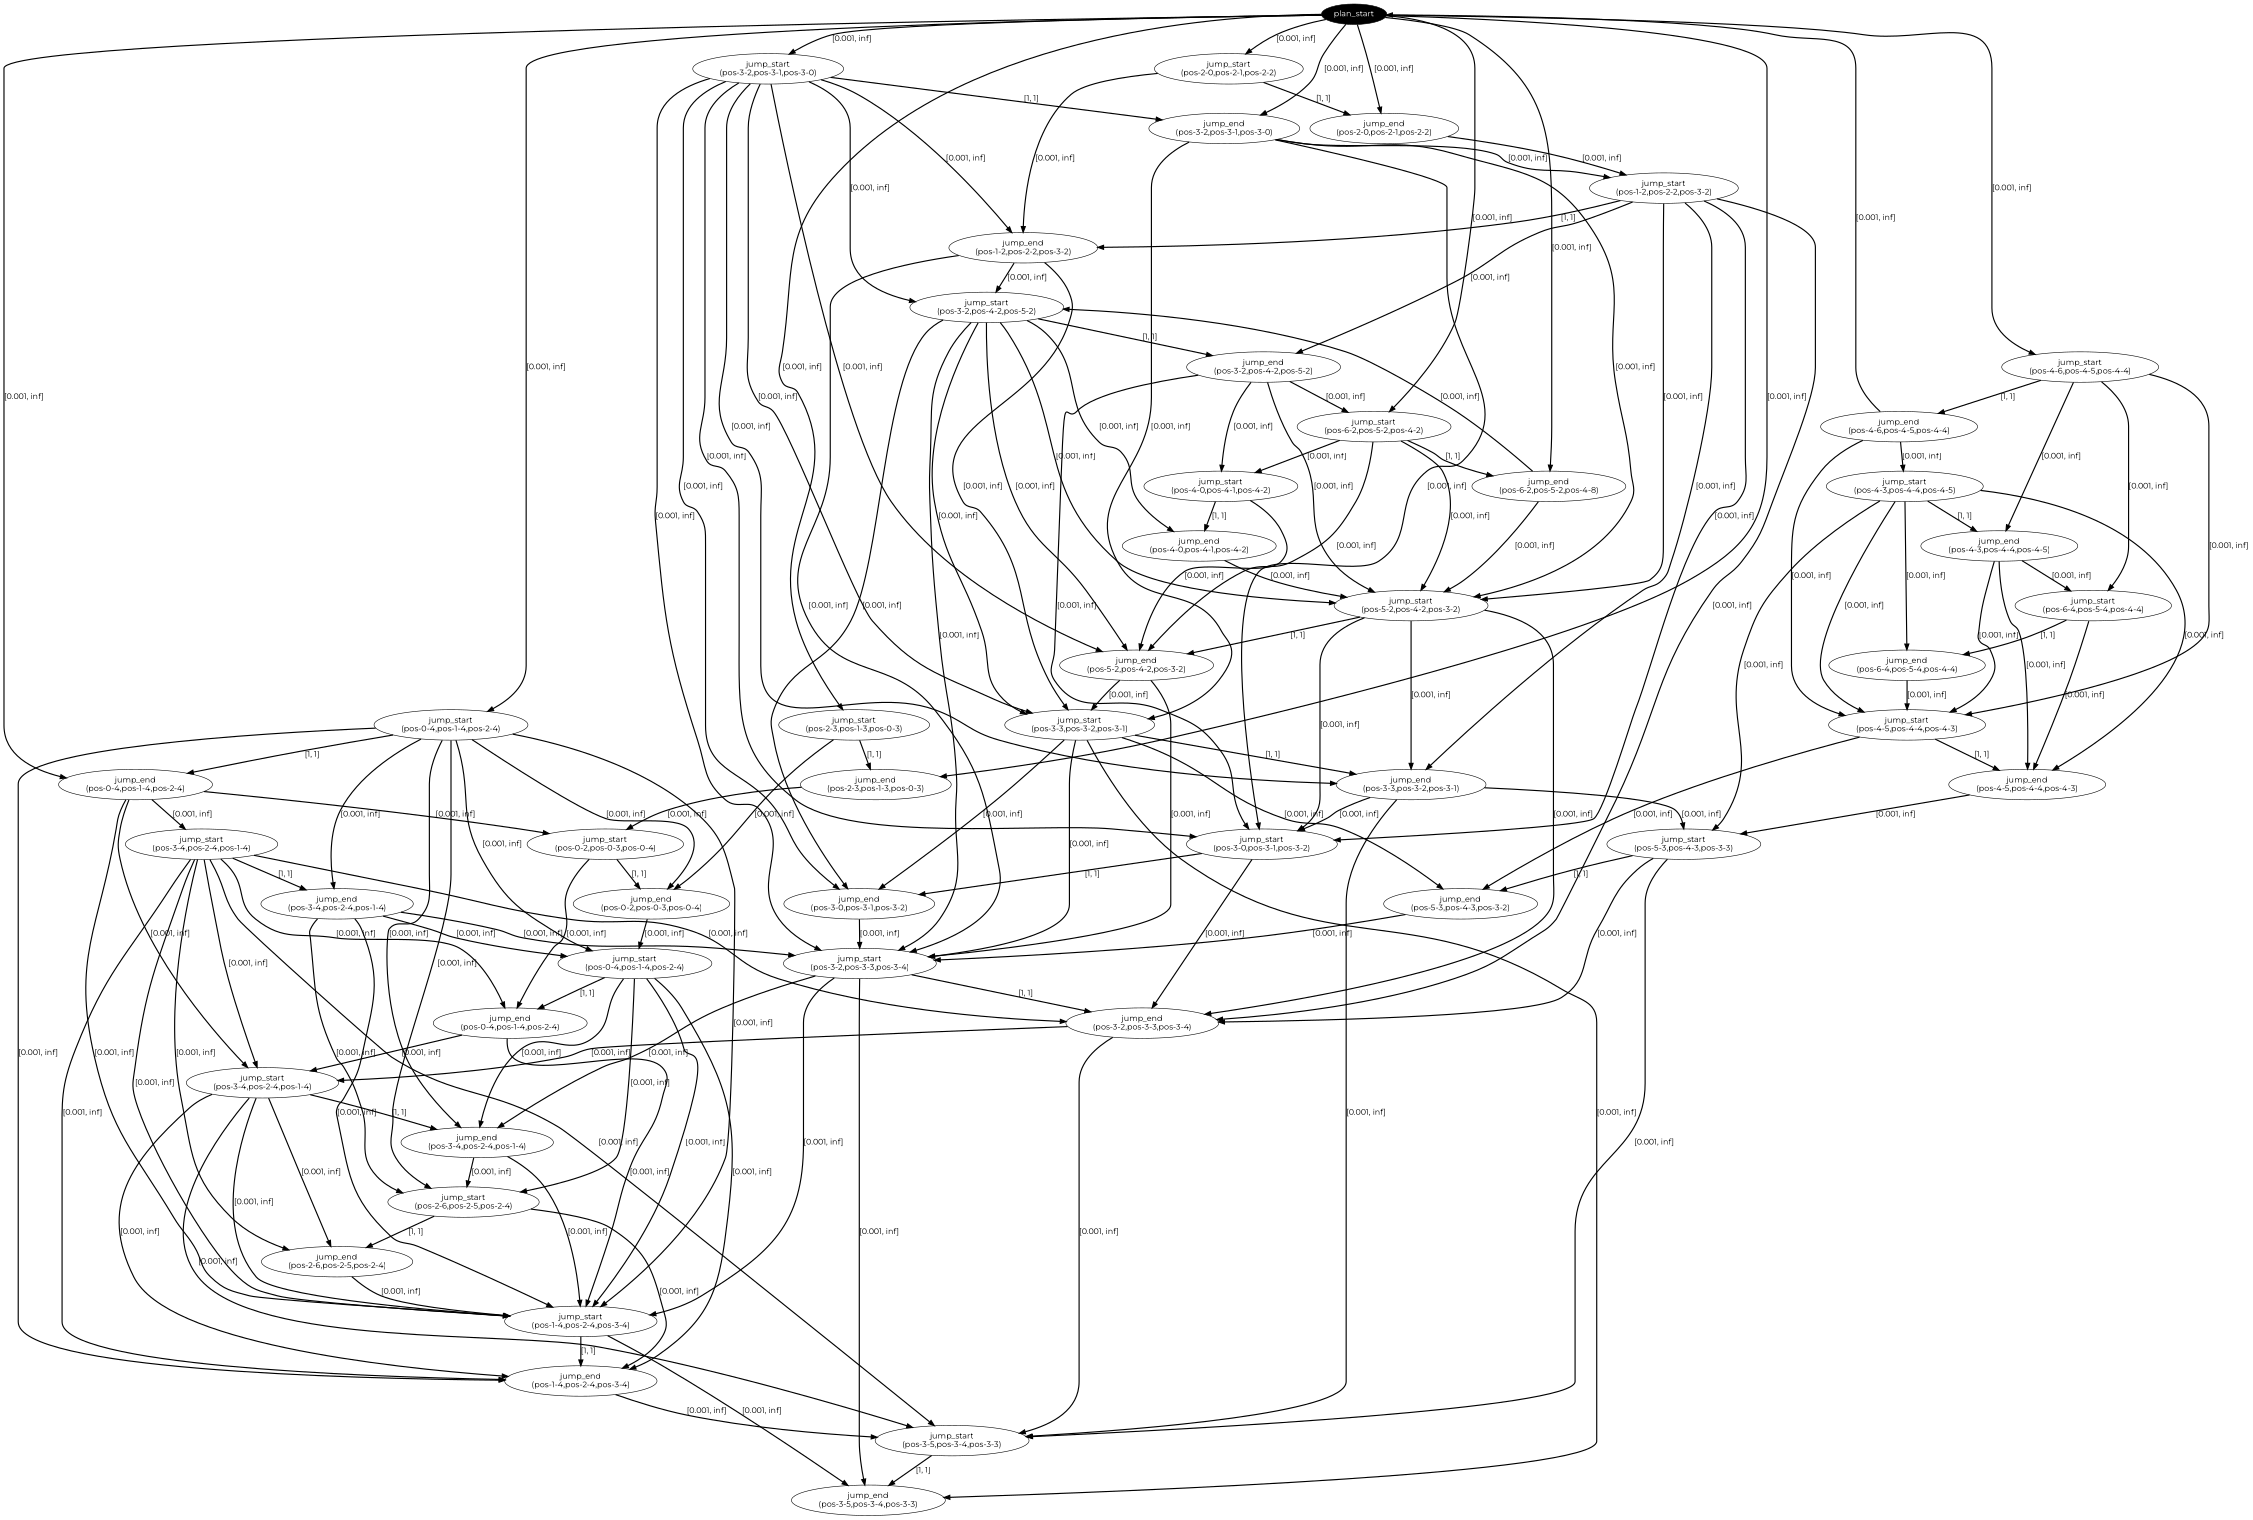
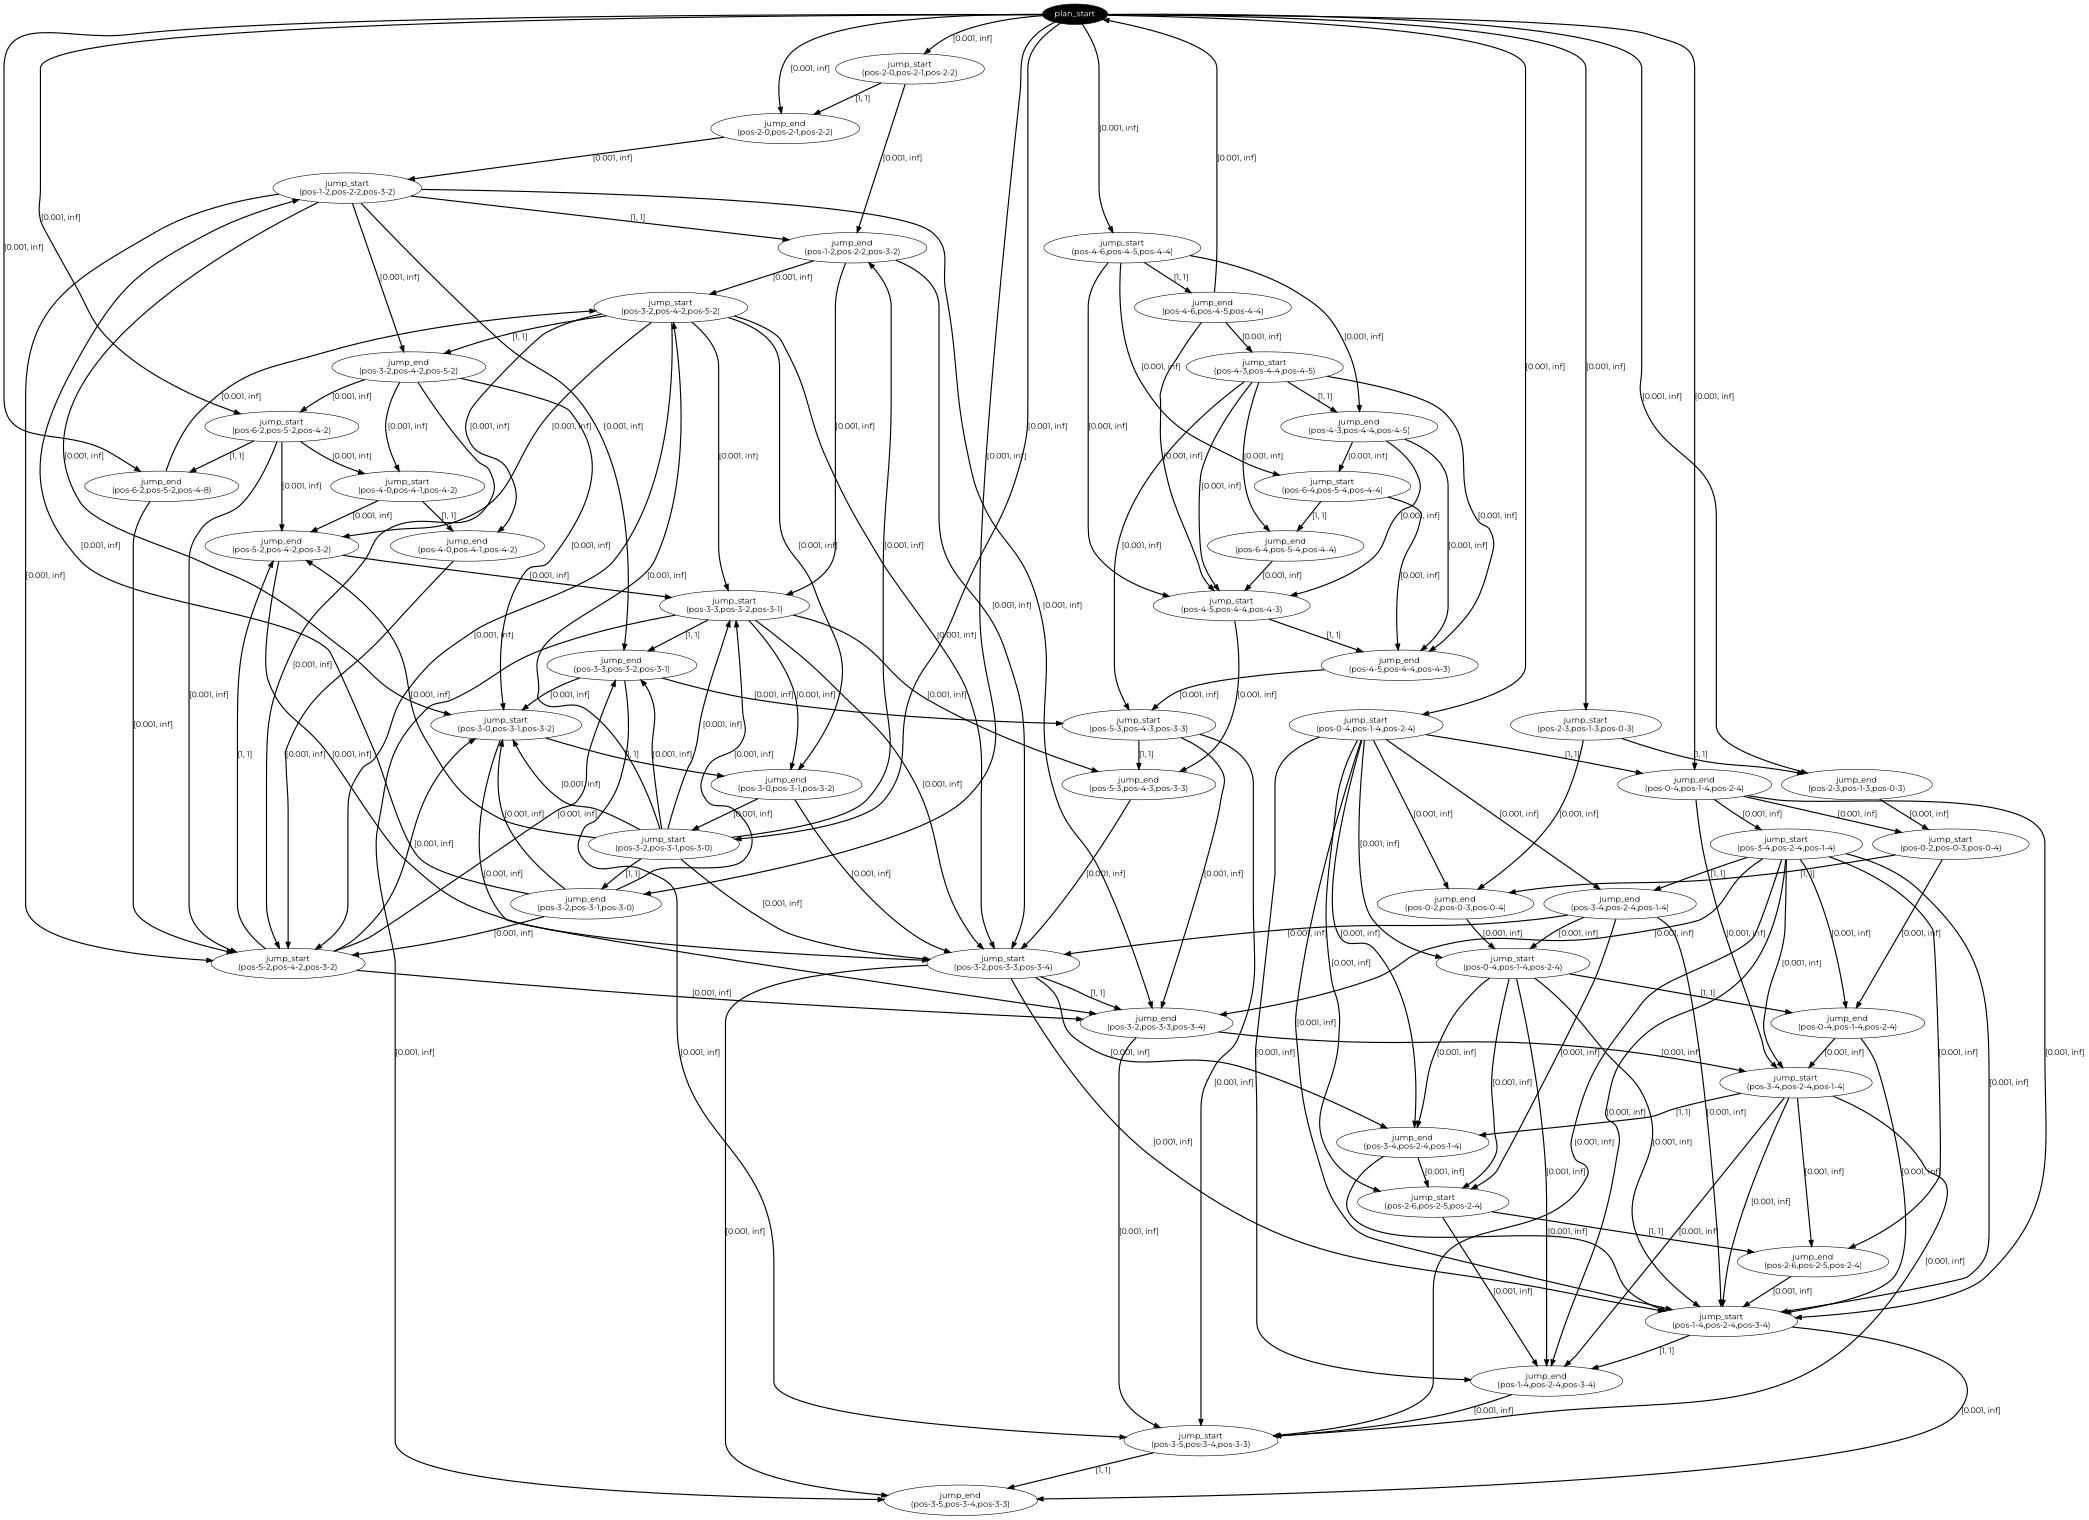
  digraph {
    fontname=Montserrat
    node [fontname=Montserrat]
    edge [color=black fontname=Montserrat penwidth=2]
    n1 [fillcolor=black fontcolor=white label=plan_start style=filled]
    n2 [label="jump_start\n(pos-2-3,pos-1-3,pos-0-3)"]
    n3 [label="jump_end\n(pos-2-3,pos-1-3,pos-0-3)"]
    n4 [label="jump_start\n(pos-2-0,pos-2-1,pos-2-2)"]
    n5 [label="jump_end\n(pos-2-0,pos-2-1,pos-2-2)"]
    n6 [label="jump_start\n(pos-3-2,pos-3-1,pos-3-0)"]
    n7 [label="jump_end\n(pos-3-2,pos-3-1,pos-3-0)"]
    n8 [label="jump_start\n(pos-6-2,pos-5-2,pos-4-2)"]
    n9 [label="jump_end\n(pos-6-2,pos-5-2,pos-4-8)"]
    n10 [label="jump_start\n(pos-4-6,pos-4-5,pos-4-4)"]
    n11 [label="jump_start\n(pos-0-4,pos-1-4,pos-2-4)"]
    n12 [label="jump_end\n(pos-0-4,pos-1-4,pos-2-4)"]
    n13 [label="jump_end\n(pos-0-2,pos-0-3,pos-0-4)"]
    n14 [label="jump_start\n(pos-0-2,pos-0-3,pos-0-4)"]
    n15 [label="jump_end\n(pos-1-2,pos-2-2,pos-3-2)"]
    n16 [label="jump_start\n(pos-1-2,pos-2-2,pos-3-2)"]
    n17 [label="jump_start\n(pos-3-2,pos-4-2,pos-5-2)"]
    n18 [label="jump_end\n(pos-5-2,pos-4-2,pos-3-2)"]
    n19 [label="jump_start\n(pos-3-3,pos-3-2,pos-3-1)"]
    n20 [label="jump_end\n(pos-3-3,pos-3-2,pos-3-1)"]
    n21 [label="jump_start\n(pos-3-0,pos-3-1,pos-3-2)"]
    n22 [label="jump_end\n(pos-3-0,pos-3-1,pos-3-2)"]
    n23 [label="jump_start\n(pos-3-2,pos-3-3,pos-3-4)"]
    n24 [label="jump_start\n(pos-5-2,pos-4-2,pos-3-2)"]
    n25 [label="jump_start\n(pos-4-0,pos-4-1,pos-4-2)"]
    n26 [label="jump_end\n(pos-4-6,pos-4-5,pos-4-4)"]
    n27 [label="jump_end\n(pos-4-3,pos-4-4,pos-4-5)"]
    n28 [label="jump_start\n(pos-6-4,pos-5-4,pos-4-4)"]
    n29 [label="jump_start\n(pos-4-5,pos-4-4,pos-4-3)"]
    n30 [label="jump_start\n(pos-4-3,pos-4-4,pos-4-5)"]
    n31 [label="jump_end\n(pos-3-4,pos-2-4,pos-1-4)"]
    n32 [label="jump_start\n(pos-0-4,pos-1-4,pos-2-4)"]
    n33 [label="jump_end\n(pos-3-4,pos-2-4,pos-1-4)"]
    n34 [label="jump_start\n(pos-2-6,pos-2-5,pos-2-4)"]
    n35 [label="jump_start\n(pos-1-4,pos-2-4,pos-3-4)"]
    n36 [label="jump_end\n(pos-1-4,pos-2-4,pos-3-4)"]
    n37 [label="jump_start\n(pos-3-4,pos-2-4,pos-1-4)"]
    n38 [label="jump_start\n(pos-3-4,pos-2-4,pos-1-4)"]
    n39 [label="jump_end\n(pos-0-4,pos-1-4,pos-2-4)"]
    n40 [label="jump_end\n(pos-3-2,pos-4-2,pos-5-2)"]
    n41 [label="jump_end\n(pos-3-2,pos-3-3,pos-3-4)"]
    n42 [label="jump_end\n(pos-4-0,pos-4-1,pos-4-2)"]
-   n43 [label="jump_end\n(pos-5-3,pos-4-3,pos-3-2)"]
+   n43 [label="jump_end\n(pos-5-3,pos-4-3,pos-3-3)"]
    n44 [label="jump_end\n(pos-3-5,pos-3-4,pos-3-3)"]
    n45 [label="jump_start\n(pos-5-3,pos-4-3,pos-3-3)"]
    n46 [label="jump_start\n(pos-3-5,pos-3-4,pos-3-3)"]
    n47 [label="jump_end\n(pos-4-5,pos-4-4,pos-4-3)"]
    n48 [label="jump_end\n(pos-6-4,pos-5-4,pos-4-4)"]
    n49 [label="jump_end\n(pos-2-6,pos-2-5,pos-2-4)"]
    n1 -> n2 [label="[0.001, inf]"]
    n1 -> n3 [label="[0.001, inf]"]
    n1 -> n4 [label="[0.001, inf]"]
    n1 -> n5 [label="[0.001, inf]"]
    n1 -> n6 [label="[0.001, inf]"]
    n1 -> n7 [label="[0.001, inf]"]
    n1 -> n8 [label="[0.001, inf]"]
    n1 -> n9 [label="[0.001, inf]"]
    n1 -> n10 [label="[0.001, inf]"]
    n1 -> n11 [label="[0.001, inf]"]
    n1 -> n12 [label="[0.001, inf]"]
    n2 -> n3 [label="[1, 1]"]
    n2 -> n13 [label="[0.001, inf]"]
    n3 -> n14 [label="[0.001, inf]"]
    n4 -> n5 [label="[1, 1]"]
    n4 -> n15 [label="[0.001, inf]"]
    n5 -> n16 [label="[0.001, inf]"]
    n6 -> n7 [label="[1, 1]"]
    n6 -> n15 [label="[0.001, inf]"]
    n6 -> n17 [label="[0.001, inf]"]
    n6 -> n18 [label="[0.001, inf]"]
    n6 -> n19 [label="[0.001, inf]"]
    n6 -> n20 [label="[0.001, inf]"]
    n6 -> n21 [label="[0.001, inf]"]
-   n6 -> n22 [label="[0.001, inf]"]
+   n22 -> n6 [label="[0.001, inf]"]
    n6 -> n23 [label="[0.001, inf]"]
    n7 -> n16 [label="[0.001, inf]"]
    n7 -> n19 [label="[0.001, inf]"]
    n7 -> n21 [label="[0.001, inf]"]
    n7 -> n24 [label="[0.001, inf]"]
    n8 -> n9 [label="[1, 1]"]
    n8 -> n18 [label="[0.001, inf]"]
    n8 -> n24 [label="[0.001, inf]"]
    n8 -> n25 [label="[0.001, inf]"]
    n9 -> n17 [label="[0.001, inf]"]
    n9 -> n24 [label="[0.001, inf]"]
    n10 -> n26 [label="[1, 1]"]
    n10 -> n27 [label="[0.001, inf]"]
    n10 -> n28 [label="[0.001, inf]"]
    n10 -> n29 [label="[0.001, inf]"]
    n11 -> n12 [label="[1, 1]"]
    n11 -> n13 [label="[0.001, inf]"]
    n11 -> n31 [label="[0.001, inf]"]
    n11 -> n32 [label="[0.001, inf]"]
    n11 -> n33 [label="[0.001, inf]"]
    n11 -> n34 [label="[0.001, inf]"]
    n11 -> n35 [label="[0.001, inf]"]
    n11 -> n36 [label="[0.001, inf]"]
    n12 -> n14 [label="[0.001, inf]"]
    n12 -> n35 [label="[0.001, inf]"]
    n12 -> n37 [label="[0.001, inf]"]
    n12 -> n38 [label="[0.001, inf]"]
    n13 -> n32 [label="[0.001, inf]"]
    n14 -> n13 [label="[1, 1]"]
    n14 -> n39 [label="[0.001, inf]"]
    n15 -> n17 [label="[0.001, inf]"]
    n15 -> n19 [label="[0.001, inf]"]
    n15 -> n23 [label="[0.001, inf]"]
    n16 -> n15 [label="[1, 1]"]
    n16 -> n20 [label="[0.001, inf]"]
    n16 -> n21 [label="[0.001, inf]"]
    n16 -> n24 [label="[0.001, inf]"]
    n16 -> n40 [label="[0.001, inf]"]
    n16 -> n41 [label="[0.001, inf]"]
    n17 -> n18 [label="[0.001, inf]"]
    n17 -> n19 [label="[0.001, inf]"]
    n17 -> n22 [label="[0.001, inf]"]
    n17 -> n23 [label="[0.001, inf]"]
    n17 -> n24 [label="[0.001, inf]"]
    n17 -> n40 [label="[1, 1]"]
    n17 -> n42 [label="[0.001, inf]"]
    n18 -> n19 [label="[0.001, inf]"]
    n18 -> n23 [label="[0.001, inf]"]
    n19 -> n20 [label="[1, 1]"]
    n19 -> n22 [label="[0.001, inf]"]
    n19 -> n23 [label="[0.001, inf]"]
    n19 -> n43 [label="[0.001, inf]"]
    n19 -> n44 [label="[0.001, inf]"]
    n20 -> n21 [label="[0.001, inf]"]
    n20 -> n45 [label="[0.001, inf]"]
    n20 -> n46 [label="[0.001, inf]"]
    n21 -> n22 [label="[1, 1]"]
    n21 -> n41 [label="[0.001, inf]"]
    n22 -> n23 [label="[0.001, inf]"]
    n23 -> n33 [label="[0.001, inf]"]
    n23 -> n35 [label="[0.001, inf]"]
    n23 -> n41 [label="[1, 1]"]
    n23 -> n44 [label="[0.001, inf]"]
    n24 -> n18 [label="[1, 1]"]
    n24 -> n20 [label="[0.001, inf]"]
    n24 -> n21 [label="[0.001, inf]"]
    n24 -> n41 [label="[0.001, inf]"]
    n25 -> n18 [label="[0.001, inf]"]
    n25 -> n42 [label="[1, 1]"]
    n26 -> n1 [label="[0.001, inf]"]
    n26 -> n29 [label="[0.001, inf]"]
    n26 -> n30 [label="[0.001, inf]"]
    n27 -> n28 [label="[0.001, inf]"]
    n27 -> n29 [label="[0.001, inf]"]
    n27 -> n47 [label="[0.001, inf]"]
    n28 -> n47 [label="[0.001, inf]"]
    n28 -> n48 [label="[1, 1]"]
    n29 -> n43 [label="[0.001, inf]"]
    n29 -> n47 [label="[1, 1]"]
    n30 -> n27 [label="[1, 1]"]
    n30 -> n29 [label="[0.001, inf]"]
    n30 -> n45 [label="[0.001, inf]"]
    n30 -> n47 [label="[0.001, inf]"]
    n30 -> n48 [label="[0.001, inf]"]
    n31 -> n23 [label="[0.001, inf]"]
    n31 -> n32 [label="[0.001, inf]"]
    n31 -> n34 [label="[0.001, inf]"]
    n31 -> n35 [label="[0.001, inf]"]
    n32 -> n33 [label="[0.001, inf]"]
    n32 -> n34 [label="[0.001, inf]"]
    n32 -> n35 [label="[0.001, inf]"]
    n32 -> n36 [label="[0.001, inf]"]
    n32 -> n39 [label="[1, 1]"]
    n33 -> n34 [label="[0.001, inf]"]
    n33 -> n35 [label="[0.001, inf]"]
    n34 -> n36 [label="[0.001, inf]"]
    n34 -> n49 [label="[1, 1]"]
    n35 -> n36 [label="[1, 1]"]
    n35 -> n44 [label="[0.001, inf]"]
    n36 -> n46 [label="[0.001, inf]"]
    n37 -> n31 [label="[1, 1]"]
    n37 -> n35 [label="[0.001, inf]"]
    n37 -> n36 [label="[0.001, inf]"]
    n37 -> n38 [label="[0.001, inf]"]
    n37 -> n39 [label="[0.001, inf]"]
    n37 -> n41 [label="[0.001, inf]"]
    n37 -> n46 [label="[0.001, inf]"]
    n37 -> n49 [label="[0.001, inf]"]
    n38 -> n33 [label="[1, 1]"]
    n38 -> n35 [label="[0.001, inf]"]
    n38 -> n36 [label="[0.001, inf]"]
    n38 -> n46 [label="[0.001, inf]"]
    n38 -> n49 [label="[0.001, inf]"]
    n39 -> n35 [label="[0.001, inf]"]
    n39 -> n38 [label="[0.001, inf]"]
    n40 -> n8 [label="[0.001, inf]"]
    n40 -> n21 [label="[0.001, inf]"]
    n40 -> n24 [label="[0.001, inf]"]
    n40 -> n25 [label="[0.001, inf]"]
    n41 -> n38 [label="[0.001, inf]"]
    n41 -> n46 [label="[0.001, inf]"]
    n42 -> n24 [label="[0.001, inf]"]
    n43 -> n23 [label="[0.001, inf]"]
    n45 -> n41 [label="[0.001, inf]"]
    n45 -> n43 [label="[1, 1]"]
    n45 -> n46 [label="[0.001, inf]"]
    n46 -> n44 [label="[1, 1]"]
    n47 -> n45 [label="[0.001, inf]"]
    n48 -> n29 [label="[0.001, inf]"]
    n49 -> n35 [label="[0.001, inf]"]
  }
